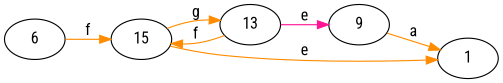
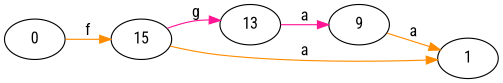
  strict digraph {
    fontname="Roboto Condensed"
    rankdir=LR
    node [fontname="Roboto Condensed"]
    edge [color=darkorange fontname="Roboto Condensed"]
    n1 [label=15]
    13
    9
-   0 [label=6]
+   0
    1
-   n1 -> 13 [label=g]
-   n1 -> 1 [label=e]
-   13 -> n1 [label=f]
-   13 -> 9 [color=deeppink label=e]
+   n1 -> 13 [color=deeppink label=g]
+   n1 -> 1 [label=a]
+   13 -> 9 [color=deeppink label=a]
    9 -> 1 [label=a]
    0 -> n1 [label=f]
  }
